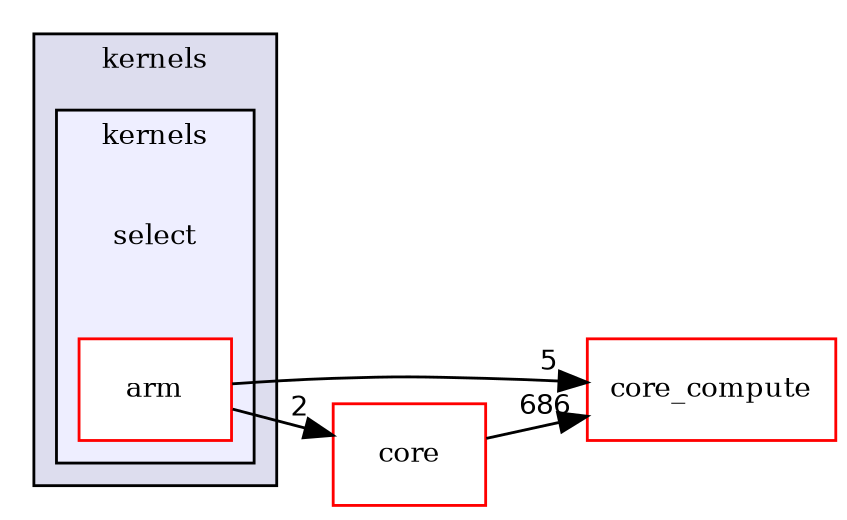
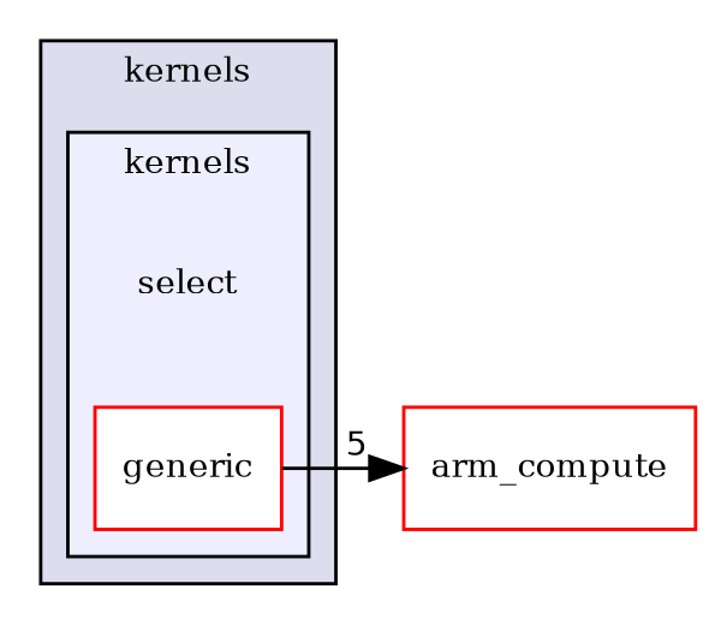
  digraph {
    compound=true
    rankdir=LR
    fontname="DejaVu Serif"
    node [fontname="DejaVu Serif" fontsize=10 shape=box color=red fillcolor=white style=filled]
    edge [labeldistance=1.5 labelfontname=Helvetica labelfontsize=10 fontname="DejaVu Serif"]
    n1 [label=select shape=plaintext color="" fillcolor="" style=""]
-   n2 [label=arm]
-   n3 [label=core_compute]
-   n4 [label=core]
+   n2 [label=generic]
+   n3 [label=arm_compute]
    subgraph cluster_1 {
      bgcolor="#ddddee"
      fontsize=10
      label=kernels
      pencolor=black
      subgraph cluster_2 {
        bgcolor="#eeeeff"
        fontsize=10
        pencolor=black
        n1
        n2
      }
    }
    n2 -> n3 [headlabel=5]
-   n2 -> n4 [headlabel=2]
-   n4 -> n3 [headlabel=686]
  }
